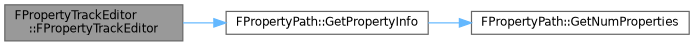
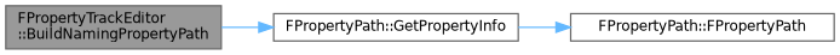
  digraph {
    rankdir=LR
    node [color=grey40 fillcolor=white fontname=Helvetica fontsize=10 shape=box style=filled]
    edge [color=steelblue1 fontname=Helvetica fontsize=10 labelfontname=Helvetica labelfontsize=10 style=solid]
-   n1 [color=gray40 fillcolor=grey60 fontcolor=black height=0.2 label="FPropertyTrackEditor\l::FPropertyTrackEditor" width=0.4]
+   n1 [color=gray40 fillcolor=grey60 fontcolor=black height=0.2 label="FPropertyTrackEditor\l::BuildNamingPropertyPath" width=0.4]
    n2 [height=0.2 label="FPropertyPath::GetPropertyInfo" width=0.4]
-   n3 [height=0.2 label="FPropertyPath::GetNumProperties" width=0.4]
+   n3 [height=0.2 label="FPropertyPath::FPropertyPath" width=0.4]
    n1 -> n2
    n2 -> n3
  }
